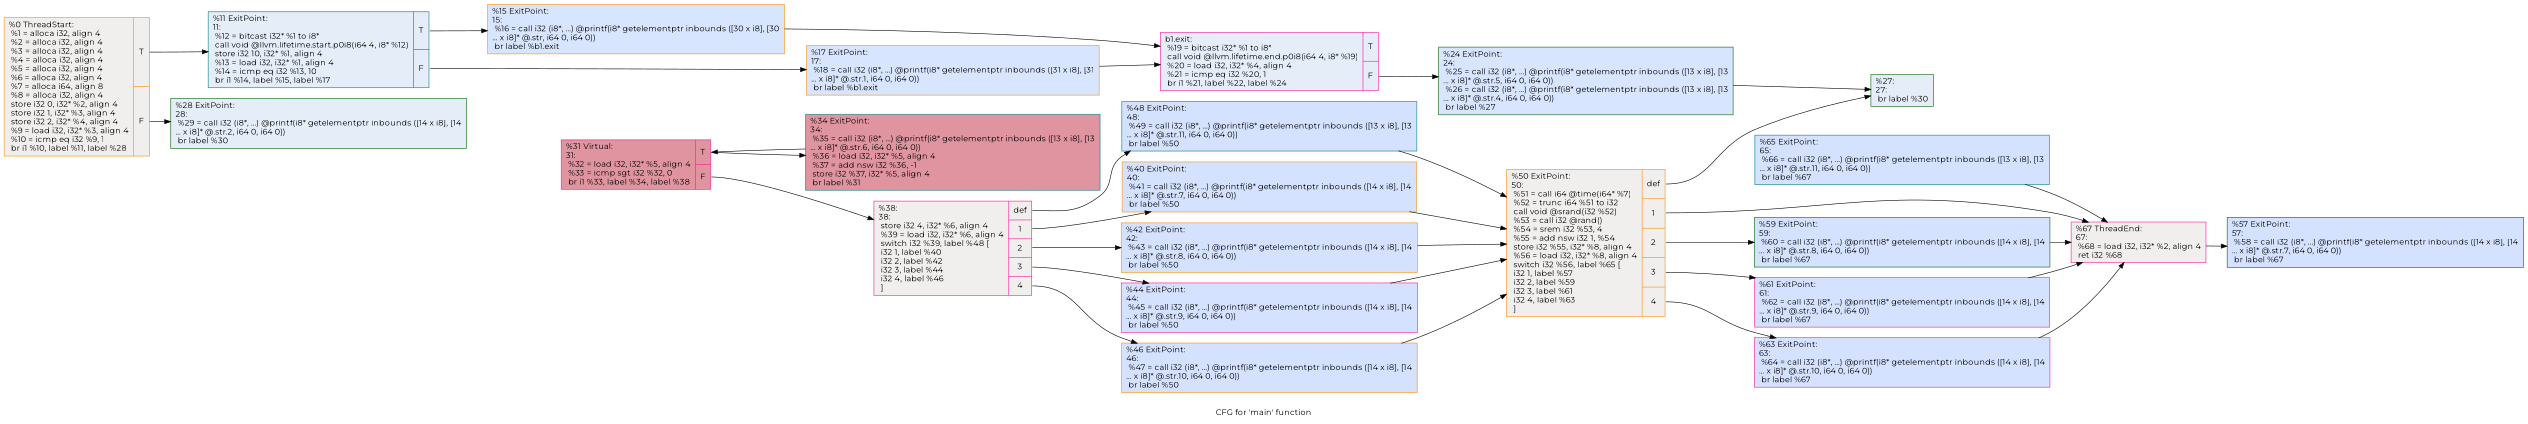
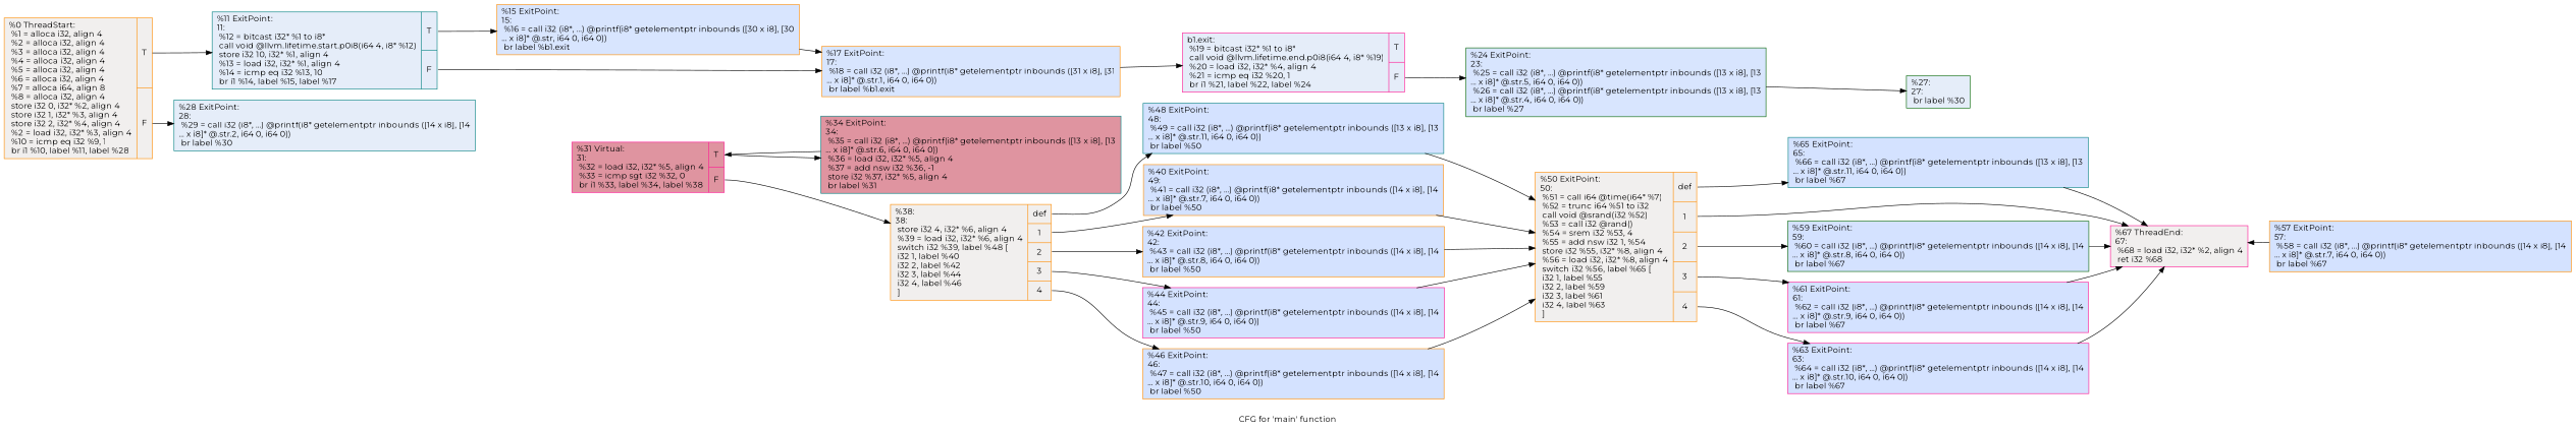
  digraph {
    fontname=Montserrat
    label="CFG for 'main' function"
    rankdir=LR
    node [color=darkorange fillcolor="#9ebeff70" fontname=Montserrat shape=record style=filled]
    edge [fontname=Montserrat]
-   n1 [fillcolor="#e0dbd870" label="{%0 ThreadStart:\l  %1 = alloca i32, align 4\l  %2 = alloca i32, align 4\l  %3 = alloca i32, align 4\l  %4 = alloca i32, align 4\l  %5 = alloca i32, align 4\l  %6 = alloca i32, align 4\l  %7 = alloca i64, align 8\l  %8 = alloca i32, align 4\l  store i32 0, i32* %2, align 4\l  store i32 1, i32* %3, align 4\l  store i32 2, i32* %4, align 4\l  %9 = load i32, i32* %3, align 4\l  %10 = icmp eq i32 %9, 1\l  br i1 %10, label %11, label %28\l|{<s0>T|<s1>F}}"]
+   n1 [fillcolor="#e0dbd870" label="{%0 ThreadStart:\l  %1 = alloca i32, align 4\l  %2 = alloca i32, align 4\l  %3 = alloca i32, align 4\l  %4 = alloca i32, align 4\l  %5 = alloca i32, align 4\l  %6 = alloca i32, align 4\l  %7 = alloca i64, align 8\l  %8 = alloca i32, align 4\l  store i32 0, i32* %2, align 4\l  store i32 1, i32* %3, align 4\l  store i32 2, i32* %4, align 4\l  %2 = load i32, i32* %3, align 4\l  %10 = icmp eq i32 %9, 1\l  br i1 %10, label %11, label %28\l|{<s0>T|<s1>F}}"]
    n2 [color=teal fillcolor="#c5d6f270" label="{%11 ExitPoint:\l11:                                               \l  %12 = bitcast i32* %1 to i8*\l  call void @llvm.lifetime.start.p0i8(i64 4, i8* %12)\l  store i32 10, i32* %1, align 4\l  %13 = load i32, i32* %1, align 4\l  %14 = icmp eq i32 %13, 10\l  br i1 %14, label %15, label %17\l|{<s0>T|<s1>F}}"]
-   n3 [color=darkgreen fillcolor="#c5d6f270" label="{%28 ExitPoint:\l28:                                               \l  %29 = call i32 (i8*, ...) @printf(i8* getelementptr inbounds ([14 x i8], [14\l... x i8]* @.str.2, i64 0, i64 0))\l  br label %30\l}"]
+   n3 [color=teal fillcolor="#c5d6f270" label="{%28 ExitPoint:\l28:                                               \l  %29 = call i32 (i8*, ...) @printf(i8* getelementptr inbounds ([14 x i8], [14\l... x i8]* @.str.2, i64 0, i64 0))\l  br label %30\l}"]
    n4 [fillcolor="#a7c5fe70" label="{%15 ExitPoint:\l15:                                               \l  %16 = call i32 (i8*, ...) @printf(i8* getelementptr inbounds ([30 x i8], [30\l... x i8]* @.str, i64 0, i64 0))\l  br label %b1.exit\l}"]
    n5 [fillcolor="#a7c5fe70" label="{%17 ExitPoint:\l17:                                               \l  %18 = call i32 (i8*, ...) @printf(i8* getelementptr inbounds ([31 x i8], [31\l... x i8]* @.str.1, i64 0, i64 0))\l  br label %b1.exit\l}"]
    n6 [color=deeppink fillcolor="#c5d6f270" label="{b1.exit:                                          \l  %19 = bitcast i32* %1 to i8*\l  call void @llvm.lifetime.end.p0i8(i64 4, i8* %19)\l  %20 = load i32, i32* %4, align 4\l  %21 = icmp eq i32 %20, 1\l  br i1 %21, label %22, label %24\l|{<s0>T|<s1>F}}"]
-   n7 [color=darkgreen fillcolor="#a7c5fe70" label="{%24 ExitPoint:\l24:                                               \l  %25 = call i32 (i8*, ...) @printf(i8* getelementptr inbounds ([13 x i8], [13\l... x i8]* @.str.5, i64 0, i64 0))\l  %26 = call i32 (i8*, ...) @printf(i8* getelementptr inbounds ([13 x i8], [13\l... x i8]* @.str.4, i64 0, i64 0))\l  br label %27\l}"]
+   n7 [color=darkgreen fillcolor="#a7c5fe70" label="{%24 ExitPoint:\l23:                                               \l  %25 = call i32 (i8*, ...) @printf(i8* getelementptr inbounds ([13 x i8], [13\l... x i8]* @.str.5, i64 0, i64 0))\l  %26 = call i32 (i8*, ...) @printf(i8* getelementptr inbounds ([13 x i8], [13\l... x i8]* @.str.4, i64 0, i64 0))\l  br label %27\l}"]
    n8 [color=darkgreen fillcolor="#c5d6f270" label="{%27:\l27:                                               \l  br label %30\l}"]
    n9 [color=deeppink fillcolor="#b70d2870" label="{%31 Virtual:\l31:                                               \l  %32 = load i32, i32* %5, align 4\l  %33 = icmp sgt i32 %32, 0\l  br i1 %33, label %34, label %38\l|{<s0>T|<s1>F}}"]
    n10 [color=teal fillcolor="#b70d2870" label="{%34 ExitPoint:\l34:                                               \l  %35 = call i32 (i8*, ...) @printf(i8* getelementptr inbounds ([13 x i8], [13\l... x i8]* @.str.6, i64 0, i64 0))\l  %36 = load i32, i32* %5, align 4\l  %37 = add nsw i32 %36, -1\l  store i32 %37, i32* %5, align 4\l  br label %31\l}"]
-   n11 [color=deeppink fillcolor="#e0dbd870" label="{%38:\l38:                                               \l  store i32 4, i32* %6, align 4\l  %39 = load i32, i32* %6, align 4\l  switch i32 %39, label %48 [\l    i32 1, label %40\l    i32 2, label %42\l    i32 3, label %44\l    i32 4, label %46\l  ]\l|{<s0>def|<s1>1|<s2>2|<s3>3|<s4>4}}"]
+   n11 [fillcolor="#e0dbd870" label="{%38:\l38:                                               \l  store i32 4, i32* %6, align 4\l  %39 = load i32, i32* %6, align 4\l  switch i32 %39, label %48 [\l    i32 1, label %40\l    i32 2, label %42\l    i32 3, label %44\l    i32 4, label %46\l  ]\l|{<s0>def|<s1>1|<s2>2|<s3>3|<s4>4}}"]
    n12 [color=teal label="{%48 ExitPoint:\l48:                                               \l  %49 = call i32 (i8*, ...) @printf(i8* getelementptr inbounds ([13 x i8], [13\l... x i8]* @.str.11, i64 0, i64 0))\l  br label %50\l}"]
-   n13 [label="{%40 ExitPoint:\l40:                                               \l  %41 = call i32 (i8*, ...) @printf(i8* getelementptr inbounds ([14 x i8], [14\l... x i8]* @.str.7, i64 0, i64 0))\l  br label %50\l}"]
+   n13 [label="{%40 ExitPoint:\l49:                                               \l  %41 = call i32 (i8*, ...) @printf(i8* getelementptr inbounds ([14 x i8], [14\l... x i8]* @.str.7, i64 0, i64 0))\l  br label %50\l}"]
    n14 [label="{%42 ExitPoint:\l42:                                               \l  %43 = call i32 (i8*, ...) @printf(i8* getelementptr inbounds ([14 x i8], [14\l... x i8]* @.str.8, i64 0, i64 0))\l  br label %50\l}"]
    n15 [color=deeppink label="{%44 ExitPoint:\l44:                                               \l  %45 = call i32 (i8*, ...) @printf(i8* getelementptr inbounds ([14 x i8], [14\l... x i8]* @.str.9, i64 0, i64 0))\l  br label %50\l}"]
    n16 [label="{%46 ExitPoint:\l46:                                               \l  %47 = call i32 (i8*, ...) @printf(i8* getelementptr inbounds ([14 x i8], [14\l... x i8]* @.str.10, i64 0, i64 0))\l  br label %50\l}"]
-   n17 [fillcolor="#e0dbd870" label="{%50 ExitPoint:\l50:                                               \l  %51 = call i64 @time(i64* %7)\l  %52 = trunc i64 %51 to i32\l  call void @srand(i32 %52)\l  %53 = call i32 @rand()\l  %54 = srem i32 %53, 4\l  %55 = add nsw i32 1, %54\l  store i32 %55, i32* %8, align 4\l  %56 = load i32, i32* %8, align 4\l  switch i32 %56, label %65 [\l    i32 1, label %57\l    i32 2, label %59\l    i32 3, label %61\l    i32 4, label %63\l  ]\l|{<s0>def|<s1>1|<s2>2|<s3>3|<s4>4}}"]
+   n17 [fillcolor="#e0dbd870" label="{%50 ExitPoint:\l50:                                               \l  %51 = call i64 @time(i64* %7)\l  %52 = trunc i64 %51 to i32\l  call void @srand(i32 %52)\l  %53 = call i32 @rand()\l  %54 = srem i32 %53, 4\l  %55 = add nsw i32 1, %54\l  store i32 %55, i32* %8, align 4\l  %56 = load i32, i32* %8, align 4\l  switch i32 %56, label %65 [\l    i32 1, label %55\l    i32 2, label %59\l    i32 3, label %61\l    i32 4, label %63\l  ]\l|{<s0>def|<s1>1|<s2>2|<s3>3|<s4>4}}"]
    n18 [color=teal label="{%65 ExitPoint:\l65:                                               \l  %66 = call i32 (i8*, ...) @printf(i8* getelementptr inbounds ([13 x i8], [13\l... x i8]* @.str.11, i64 0, i64 0))\l  br label %67\l}"]
    n19 [color=darkgreen label="{%59 ExitPoint:\l59:                                               \l  %60 = call i32 (i8*, ...) @printf(i8* getelementptr inbounds ([14 x i8], [14\l... x i8]* @.str.8, i64 0, i64 0))\l  br label %67\l}"]
    n20 [color=deeppink label="{%61 ExitPoint:\l61:                                               \l  %62 = call i32 (i8*, ...) @printf(i8* getelementptr inbounds ([14 x i8], [14\l... x i8]* @.str.9, i64 0, i64 0))\l  br label %67\l}"]
    n21 [color=deeppink label="{%63 ExitPoint:\l63:                                               \l  %64 = call i32 (i8*, ...) @printf(i8* getelementptr inbounds ([14 x i8], [14\l... x i8]* @.str.10, i64 0, i64 0))\l  br label %67\l}"]
    n22 [color=deeppink fillcolor="#e0dbd870" label="{%67 ThreadEnd:\l67:                                               \l  %68 = load i32, i32* %2, align 4\l  ret i32 %68\l}"]
-   n23 [color=darkgreen label="{%57 ExitPoint:\l57:                                               \l  %58 = call i32 (i8*, ...) @printf(i8* getelementptr inbounds ([14 x i8], [14\l... x i8]* @.str.7, i64 0, i64 0))\l  br label %67\l}"]
+   n23 [label="{%57 ExitPoint:\l57:                                               \l  %58 = call i32 (i8*, ...) @printf(i8* getelementptr inbounds ([14 x i8], [14\l... x i8]* @.str.7, i64 0, i64 0))\l  br label %67\l}"]
    n1 -> n2 [tailport=s0]
    n1 -> n3 [tailport=s1]
    n2 -> n4 [tailport=s0]
    n2 -> n5 [tailport=s1]
-   n4 -> n6
+   n4 -> n5
    n5 -> n6
    n6 -> n7 [tailport=s1]
    n7 -> n8
    n9 -> n10 [tailport=s0]
    n9 -> n11 [tailport=s1]
    n10 -> n9
    n11 -> n12 [tailport=s0]
    n11 -> n13 [tailport=s1]
    n11 -> n14 [tailport=s2]
    n11 -> n15 [tailport=s3]
    n11 -> n16 [tailport=s4]
    n12 -> n17
    n13 -> n17
    n14 -> n17
    n15 -> n17
    n16 -> n17
-   n17 -> n8 [tailport=s0]
+   n17 -> n18 [tailport=s0]
    n17 -> n19 [tailport=s2]
    n17 -> n20 [tailport=s3]
    n17 -> n21 [tailport=s4]
    n17 -> n22 [tailport=s1]
    n18 -> n22
    n19 -> n22
    n20 -> n22
    n21 -> n22
-   n22 -> n23
+   n23 -> n22
  }
